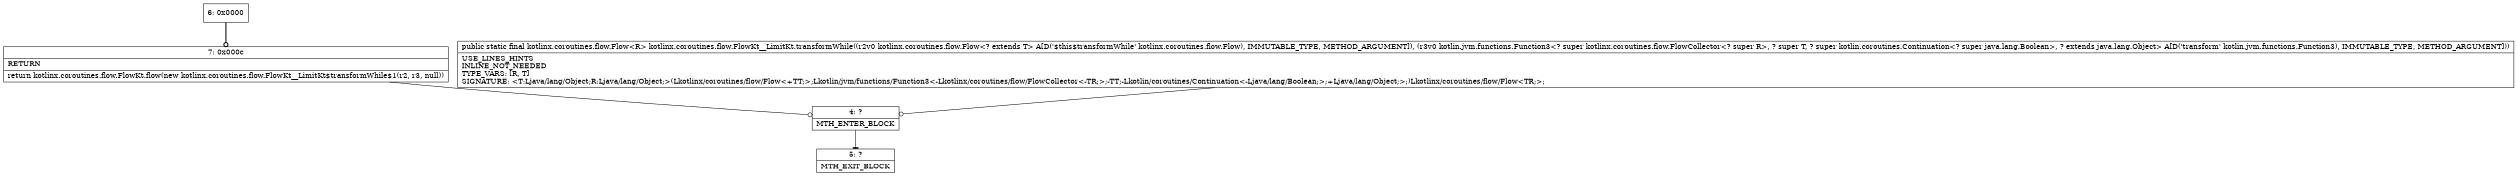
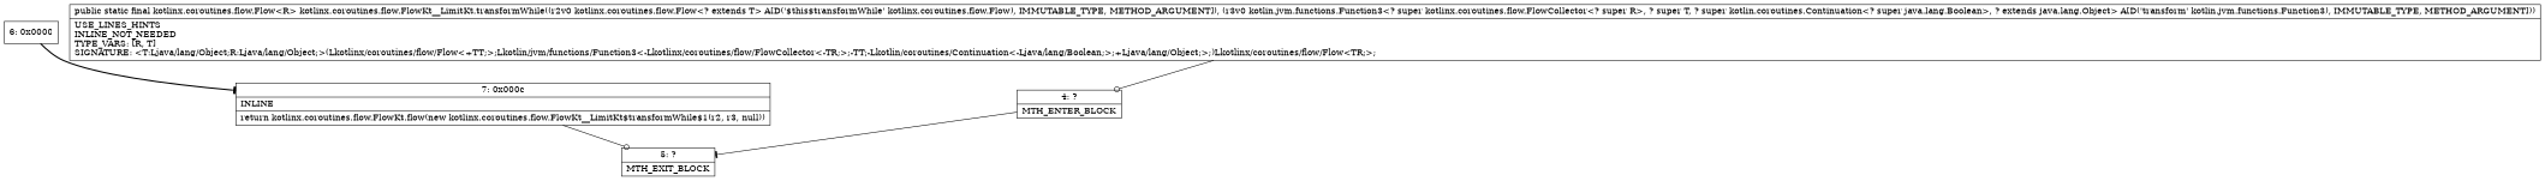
  digraph {
    node [shape=record]
    edge [arrowhead=tee style=solid]
    n1 [label="{4\:\ ?|MTH_ENTER_BLOCK\l}"]
    n2 [label="{5\:\ ?|MTH_EXIT_BLOCK\l}"]
    n3 [label="{6\:\ 0x0000}"]
-   n4 [label="{7\:\ 0x000c|RETURN\l|return kotlinx.coroutines.flow.FlowKt.flow(new kotlinx.coroutines.flow.FlowKt__LimitKt$transformWhile$1(r2, r3, null))\l}"]
+   n4 [label="{7\:\ 0x000c|INLINE\l|return kotlinx.coroutines.flow.FlowKt.flow(new kotlinx.coroutines.flow.FlowKt__LimitKt$transformWhile$1(r2, r3, null))\l}"]
    n5 [label="{public static final kotlinx.coroutines.flow.Flow\<R\> kotlinx.coroutines.flow.FlowKt__LimitKt.transformWhile((r2v0 kotlinx.coroutines.flow.Flow\<? extends T\> A[D('$this$transformWhile' kotlinx.coroutines.flow.Flow), IMMUTABLE_TYPE, METHOD_ARGUMENT]), (r3v0 kotlin.jvm.functions.Function3\<? super kotlinx.coroutines.flow.FlowCollector\<? super R\>, ? super T, ? super kotlin.coroutines.Continuation\<? super java.lang.Boolean\>, ? extends java.lang.Object\> A[D('transform' kotlin.jvm.functions.Function3), IMMUTABLE_TYPE, METHOD_ARGUMENT]))  | USE_LINES_HINTS\lINLINE_NOT_NEEDED\lTYPE_VARS: [R, T]\lSIGNATURE: \<T:Ljava\/lang\/Object;R:Ljava\/lang\/Object;\>(Lkotlinx\/coroutines\/flow\/Flow\<+TT;\>;Lkotlin\/jvm\/functions\/Function3\<\-Lkotlinx\/coroutines\/flow\/FlowCollector\<\-TR;\>;\-TT;\-Lkotlin\/coroutines\/Continuation\<\-Ljava\/lang\/Boolean;\>;+Ljava\/lang\/Object;\>;)Lkotlinx\/coroutines\/flow\/Flow\<TR;\>;\l}"]
    n1 -> n2
-   n3 -> n4 [arrowhead=odot style=bold]
-   n4 -> n1 [arrowhead=odot]
+   n3 -> n4 [style=bold]
+   n4 -> n2 [arrowhead=odot]
    n5 -> n1 [arrowhead=odot]
  }
